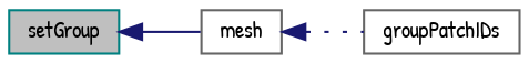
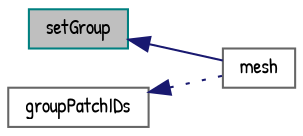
  digraph {
    fontname="Patrick Hand"
    rankdir=LR
    node [color=gray40 fontname="Patrick Hand" fontsize=10 shape=record]
    edge [color=midnightblue dir=back fontname="Patrick Hand" fontsize=10 labelfontname=FreeSans labelfontsize=10]
    n1 [color=teal fillcolor=grey75 fontcolor=black height=0.2 label=setGroup style=filled width=0.4]
    n2 [height=0.2 label=mesh width=0.4]
    n3 [height=0.2 label=groupPatchIDs width=0.4]
    n1 -> n2 [style=solid]
-   n2 -> n3 [style=dotted]
+   n3 -> n2 [style=dotted]
  }
